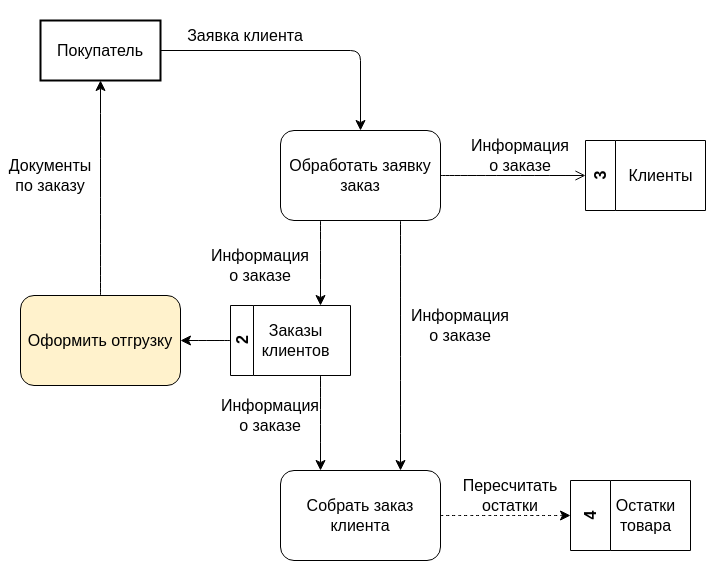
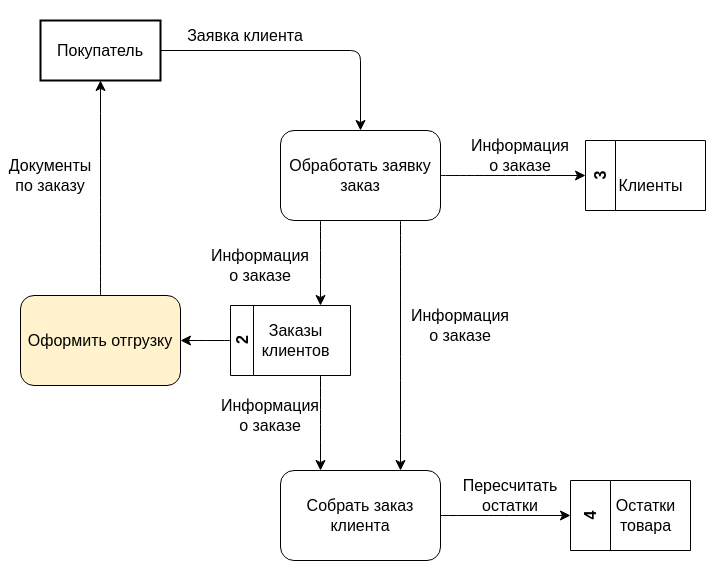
  <mxCell id="0" />
  <mxCell id="1" parent="0" />
  <mxCell id="2" style="edgeStyle=none;curved=0;rounded=1;orthogonalLoop=1;jettySize=auto;html=1;exitX=1;exitY=0.5;exitDx=0;exitDy=0;entryX=0.5;entryY=0;entryDx=0;entryDy=0;fontSize=12;startSize=8;endSize=8;" parent="1" source="3" target="7" edge="1"><mxGeometry relative="1" as="geometry"><Array as="points"><mxPoint x="360" y="50" /></Array></mxGeometry></mxCell>
  <mxCell id="3" value="Покупатель" style="rounded=0;whiteSpace=wrap;html=1;fontSize=16;strokeWidth=2;" parent="1" vertex="1"><mxGeometry x="40" y="20" width="120" height="60" as="geometry" /></mxCell>
  <mxCell id="4" style="edgeStyle=none;curved=1;rounded=0;orthogonalLoop=1;jettySize=auto;html=1;exitX=0.75;exitY=1;exitDx=0;exitDy=0;entryX=0.75;entryY=0;entryDx=0;entryDy=0;fontSize=12;startSize=8;endSize=8;" parent="1" source="7" target="15" edge="1"><mxGeometry relative="1" as="geometry" /></mxCell>
  <mxCell id="5" style="edgeStyle=none;curved=1;rounded=0;orthogonalLoop=1;jettySize=auto;html=1;exitX=0.25;exitY=1;exitDx=0;exitDy=0;entryX=0.75;entryY=0;entryDx=0;entryDy=0;fontSize=12;startSize=8;endSize=8;" parent="1" source="7" target="18" edge="1"><mxGeometry relative="1" as="geometry" /></mxCell>
- <mxCell id="6" style="edgeStyle=none;curved=1;rounded=0;orthogonalLoop=1;jettySize=auto;html=1;exitX=1;exitY=0.5;exitDx=0;exitDy=0;entryX=0;entryY=0.5;entryDx=0;entryDy=0;fontSize=12;startSize=8;endSize=8;endArrow=open;" parent="1" source="7" target="10" edge="1"><mxGeometry relative="1" as="geometry" /></mxCell>
+ <mxCell id="6" style="edgeStyle=none;curved=1;rounded=0;orthogonalLoop=1;jettySize=auto;html=1;exitX=1;exitY=0.5;exitDx=0;exitDy=0;entryX=0;entryY=0.5;entryDx=0;entryDy=0;fontSize=12;startSize=8;endSize=8;" parent="1" source="7" target="10" edge="1"><mxGeometry relative="1" as="geometry" /></mxCell>
  <mxCell id="7" value="Обработать заявку заказ" style="rounded=1;whiteSpace=wrap;html=1;fontSize=16;" parent="1" vertex="1"><mxGeometry x="280" y="130" width="160" height="90" as="geometry" /></mxCell>
  <mxCell id="8" value="4" style="swimlane;horizontal=0;whiteSpace=wrap;html=1;fontSize=16;startSize=40;" parent="1" vertex="1"><mxGeometry x="570" y="480" width="120" height="70" as="geometry" /></mxCell>
  <mxCell id="9" value="Остатки&lt;br&gt;товара" style="text;html=1;align=center;verticalAlign=middle;resizable=0;points=[];autosize=1;strokeColor=none;fillColor=none;fontSize=16;" parent="8" vertex="1"><mxGeometry x="35" y="10" width="80" height="50" as="geometry" /></mxCell>
  <mxCell id="10" value="3" style="swimlane;horizontal=0;whiteSpace=wrap;html=1;fontSize=16;startSize=30;" parent="1" vertex="1"><mxGeometry x="585" y="140" width="120" height="70" as="geometry" /></mxCell>
- <mxCell id="11" value="Клиенты" style="text;html=1;align=center;verticalAlign=middle;resizable=0;points=[];autosize=1;strokeColor=none;fillColor=none;fontSize=16;" parent="10" vertex="1"><mxGeometry x="30" y="20" width="90" height="30" as="geometry" /></mxCell>
+ <mxCell id="11" value="Клиенты" style="text;html=1;align=center;verticalAlign=middle;resizable=0;points=[];autosize=1;strokeColor=none;fillColor=none;fontSize=16;" parent="10" vertex="1"><mxGeometry x="20" y="30" width="90" height="30" as="geometry" /></mxCell>
  <mxCell id="12" style="edgeStyle=none;curved=1;rounded=0;orthogonalLoop=1;jettySize=auto;html=1;exitX=0.5;exitY=0;exitDx=0;exitDy=0;entryX=0.5;entryY=1;entryDx=0;entryDy=0;fontSize=12;startSize=8;endSize=8;" parent="1" source="13" target="3" edge="1"><mxGeometry relative="1" as="geometry" /></mxCell>
  <mxCell id="13" value="Оформить отгрузку" style="rounded=1;whiteSpace=wrap;html=1;fontSize=16;fillColor=#fff2cc;" parent="1" vertex="1"><mxGeometry x="20" y="295" width="160" height="90" as="geometry" /></mxCell>
- <mxCell id="14" style="edgeStyle=none;curved=1;rounded=0;orthogonalLoop=1;jettySize=auto;html=1;exitX=1;exitY=0.5;exitDx=0;exitDy=0;entryX=0;entryY=0.5;entryDx=0;entryDy=0;fontSize=12;startSize=8;endSize=8;dashed=1;" parent="1" source="15" target="8" edge="1"><mxGeometry relative="1" as="geometry" /></mxCell>
+ <mxCell id="14" style="edgeStyle=none;curved=1;rounded=0;orthogonalLoop=1;jettySize=auto;html=1;exitX=1;exitY=0.5;exitDx=0;exitDy=0;entryX=0;entryY=0.5;entryDx=0;entryDy=0;fontSize=12;startSize=8;endSize=8;" parent="1" source="15" target="8" edge="1"><mxGeometry relative="1" as="geometry" /></mxCell>
  <mxCell id="15" value="Собрать заказ клиента" style="rounded=1;whiteSpace=wrap;html=1;fontSize=16;" parent="1" vertex="1"><mxGeometry x="280" y="470" width="160" height="90" as="geometry" /></mxCell>
  <mxCell id="16" style="edgeStyle=none;curved=1;rounded=0;orthogonalLoop=1;jettySize=auto;html=1;exitX=0;exitY=0.5;exitDx=0;exitDy=0;entryX=1;entryY=0.5;entryDx=0;entryDy=0;fontSize=12;startSize=8;endSize=8;" parent="1" source="18" target="13" edge="1"><mxGeometry relative="1" as="geometry" /></mxCell>
  <mxCell id="17" style="edgeStyle=none;curved=1;rounded=0;orthogonalLoop=1;jettySize=auto;html=1;exitX=0.75;exitY=1;exitDx=0;exitDy=0;entryX=0.25;entryY=0;entryDx=0;entryDy=0;fontSize=12;startSize=8;endSize=8;" parent="1" source="18" target="15" edge="1"><mxGeometry relative="1" as="geometry" /></mxCell>
  <mxCell id="18" value="2" style="swimlane;horizontal=0;whiteSpace=wrap;html=1;fontSize=16;" parent="1" vertex="1"><mxGeometry x="230" y="305" width="120" height="70" as="geometry" /></mxCell>
  <mxCell id="19" value="Заказы &lt;br&gt;клиентов" style="text;html=1;align=center;verticalAlign=middle;resizable=0;points=[];autosize=1;strokeColor=none;fillColor=none;fontSize=16;" parent="18" vertex="1"><mxGeometry x="20" y="10" width="90" height="50" as="geometry" /></mxCell>
  <mxCell id="20" value="Заявка клиента" style="text;html=1;strokeColor=none;fillColor=none;align=center;verticalAlign=middle;whiteSpace=wrap;rounded=0;fontSize=16;" parent="1" vertex="1"><mxGeometry x="180" y="20" width="130" height="30" as="geometry" /></mxCell>
  <mxCell id="21" value="Документы по заказу" style="text;html=1;strokeColor=none;fillColor=none;align=center;verticalAlign=middle;whiteSpace=wrap;rounded=0;fontSize=16;" parent="1" vertex="1"><mxGeometry x="20" y="160" width="60" height="30" as="geometry" /></mxCell>
  <mxCell id="22" value="Информация о заказе" style="text;html=1;strokeColor=none;fillColor=none;align=center;verticalAlign=middle;whiteSpace=wrap;rounded=0;fontSize=16;" parent="1" vertex="1"><mxGeometry x="430" y="310" width="60" height="30" as="geometry" /></mxCell>
  <mxCell id="23" value="Информация о заказе" style="text;html=1;strokeColor=none;fillColor=none;align=center;verticalAlign=middle;whiteSpace=wrap;rounded=0;fontSize=16;" parent="1" vertex="1"><mxGeometry x="490" y="140" width="60" height="30" as="geometry" /></mxCell>
  <mxCell id="24" value="Пересчитать остатки" style="text;html=1;strokeColor=none;fillColor=none;align=center;verticalAlign=middle;whiteSpace=wrap;rounded=0;fontSize=16;" parent="1" vertex="1"><mxGeometry x="480" y="480" width="60" height="30" as="geometry" /></mxCell>
  <mxCell id="25" value="Информация о заказе" style="text;html=1;strokeColor=none;fillColor=none;align=center;verticalAlign=middle;whiteSpace=wrap;rounded=0;fontSize=16;" parent="1" vertex="1"><mxGeometry x="230" y="250" width="60" height="30" as="geometry" /></mxCell>
  <mxCell id="26" value="Информация о заказе" style="text;html=1;strokeColor=none;fillColor=none;align=center;verticalAlign=middle;whiteSpace=wrap;rounded=0;fontSize=16;" parent="1" vertex="1"><mxGeometry x="240" y="400" width="60" height="30" as="geometry" /></mxCell>
